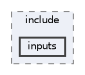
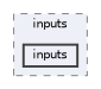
  digraph {
    compound=true
    n1 [color=grey25 fillcolor="#edf0f7" fontname=Helvetica fontsize=10 height=0.2 label=inputs shape=box style="filled,bold" width=0.4]
    subgraph cluster_1 {
      bgcolor="#edf0f7"
      fontname=Helvetica
      fontsize=10
-     label=include
+     label=inputs
      pencolor=grey50
      style="filled,dashed"
      n1
    }
  }
